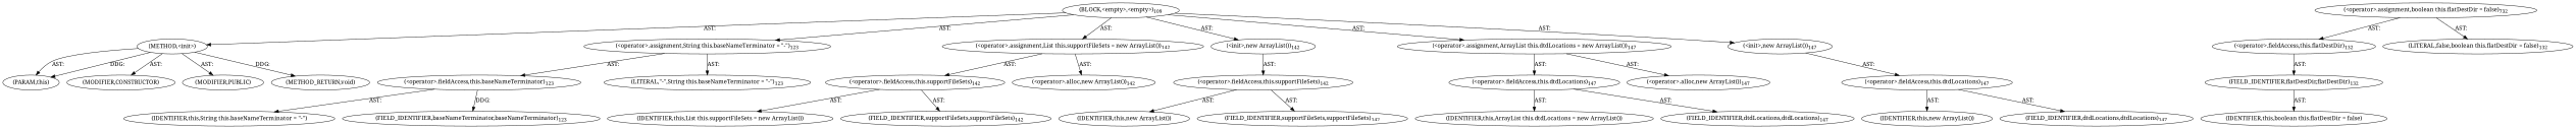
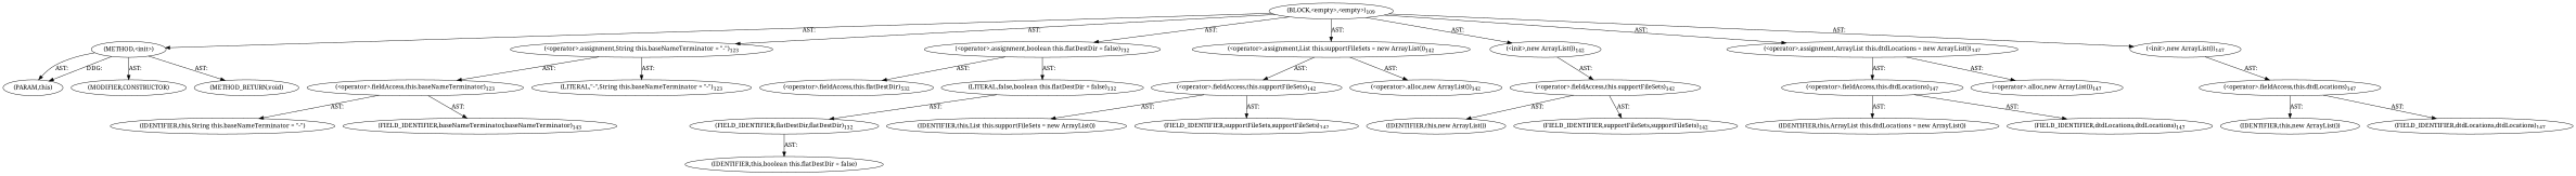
  digraph {
    fontname="Noto Serif"
    node [fontname="Noto Serif"]
    edge [fontname="Noto Serif"]
    n1 [label=<(METHOD,&lt;init&gt;)>]
    n2 [label=<(PARAM,this)>]
    n3 [label=<(MODIFIER,CONSTRUCTOR)>]
-   n4 [label=<(MODIFIER,PUBLIC)>]
    n5 [label=<(METHOD_RETURN,void)>]
    n6 [label=<(BLOCK,&lt;empty&gt;,&lt;empty&gt;)<SUB>109</SUB>>]
    n7 [label=<(&lt;operator&gt;.assignment,String this.baseNameTerminator = &quot;-&quot;)<SUB>123</SUB>>]
    n8 [label=<(&lt;operator&gt;.assignment,boolean this.flatDestDir = false)<SUB>732</SUB>>]
    n9 [label=<(&lt;operator&gt;.assignment,List this.supportFileSets = new ArrayList())<SUB>142</SUB>>]
    n10 [label=<(&lt;init&gt;,new ArrayList())<SUB>142</SUB>>]
    n11 [label=<(&lt;operator&gt;.assignment,ArrayList this.dtdLocations = new ArrayList())<SUB>147</SUB>>]
    n12 [label=<(&lt;init&gt;,new ArrayList())<SUB>147</SUB>>]
    n13 [label=<(&lt;operator&gt;.fieldAccess,this.baseNameTerminator)<SUB>123</SUB>>]
    n14 [label=<(LITERAL,&quot;-&quot;,String this.baseNameTerminator = &quot;-&quot;)<SUB>123</SUB>>]
-   n15 [label=<(&lt;operator&gt;.fieldAccess,this.flatDestDir)<SUB>132</SUB>>]
+   n15 [label=<(&lt;operator&gt;.fieldAccess,this.flatDestDir)<SUB>532</SUB>>]
    n16 [label=<(LITERAL,false,boolean this.flatDestDir = false)<SUB>132</SUB>>]
    n17 [label=<(&lt;operator&gt;.fieldAccess,this.supportFileSets)<SUB>142</SUB>>]
    n18 [label=<(&lt;operator&gt;.alloc,new ArrayList())<SUB>142</SUB>>]
    n19 [label=<(&lt;operator&gt;.fieldAccess,this.supportFileSets)<SUB>142</SUB>>]
    n20 [label=<(&lt;operator&gt;.fieldAccess,this.dtdLocations)<SUB>147</SUB>>]
    n21 [label=<(&lt;operator&gt;.alloc,new ArrayList())<SUB>147</SUB>>]
    n22 [label=<(&lt;operator&gt;.fieldAccess,this.dtdLocations)<SUB>147</SUB>>]
    n23 [label=<(IDENTIFIER,this,String this.baseNameTerminator = &quot;-&quot;)>]
-   n24 [label=<(FIELD_IDENTIFIER,baseNameTerminator,baseNameTerminator)<SUB>123</SUB>>]
+   n24 [label=<(FIELD_IDENTIFIER,baseNameTerminator,baseNameTerminator)<SUB>143</SUB>>]
    n25 [label=<(FIELD_IDENTIFIER,flatDestDir,flatDestDir)<SUB>132</SUB>>]
    n26 [label=<(IDENTIFIER,this,boolean this.flatDestDir = false)>]
    n27 [label=<(IDENTIFIER,this,List this.supportFileSets = new ArrayList())>]
    n28 [label=<(FIELD_IDENTIFIER,supportFileSets,supportFileSets)<SUB>142</SUB>>]
    n29 [label=<(IDENTIFIER,this,new ArrayList())>]
    n30 [label=<(FIELD_IDENTIFIER,supportFileSets,supportFileSets)<SUB>142</SUB>>]
    n31 [label=<(IDENTIFIER,this,ArrayList this.dtdLocations = new ArrayList())>]
    n32 [label=<(FIELD_IDENTIFIER,dtdLocations,dtdLocations)<SUB>147</SUB>>]
    n33 [label=<(IDENTIFIER,this,new ArrayList())>]
    n34 [label=<(FIELD_IDENTIFIER,dtdLocations,dtdLocations)<SUB>147</SUB>>]
    n1 -> n2 [label="AST: "]
    n1 -> n2 [label="DDG: "]
    n1 -> n3 [label="AST: "]
-   n1 -> n4 [label="AST: "]
-   n1 -> n5 [label="DDG: "]
+   n1 -> n5 [label="AST: "]
    n6 -> n1 [label="AST: "]
    n6 -> n7 [label="AST: "]
+   n6 -> n8 [label="AST: "]
    n6 -> n9 [label="AST: "]
    n6 -> n10 [label="AST: "]
    n6 -> n11 [label="AST: "]
    n6 -> n12 [label="AST: "]
    n7 -> n13 [label="AST: "]
    n7 -> n14 [label="AST: "]
    n8 -> n15 [label="AST: "]
    n8 -> n16 [label="AST: "]
    n9 -> n17 [label="AST: "]
    n9 -> n18 [label="AST: "]
    n10 -> n19 [label="AST: "]
    n11 -> n20 [label="AST: "]
    n11 -> n21 [label="AST: "]
    n12 -> n22 [label="AST: "]
    n13 -> n23 [label="AST: "]
-   n13 -> n24 [label="DDG: "]
-   n15 -> n25 [label="AST: "]
+   n13 -> n24 [label="AST: "]
+   n16 -> n25 [label="AST: "]
    n17 -> n27 [label="AST: "]
    n17 -> n28 [label="AST: "]
    n19 -> n29 [label="AST: "]
    n19 -> n30 [label="AST: "]
    n20 -> n31 [label="AST: "]
    n20 -> n32 [label="AST: "]
    n22 -> n33 [label="AST: "]
    n22 -> n34 [label="AST: "]
    n25 -> n26 [label="AST: "]
  }
